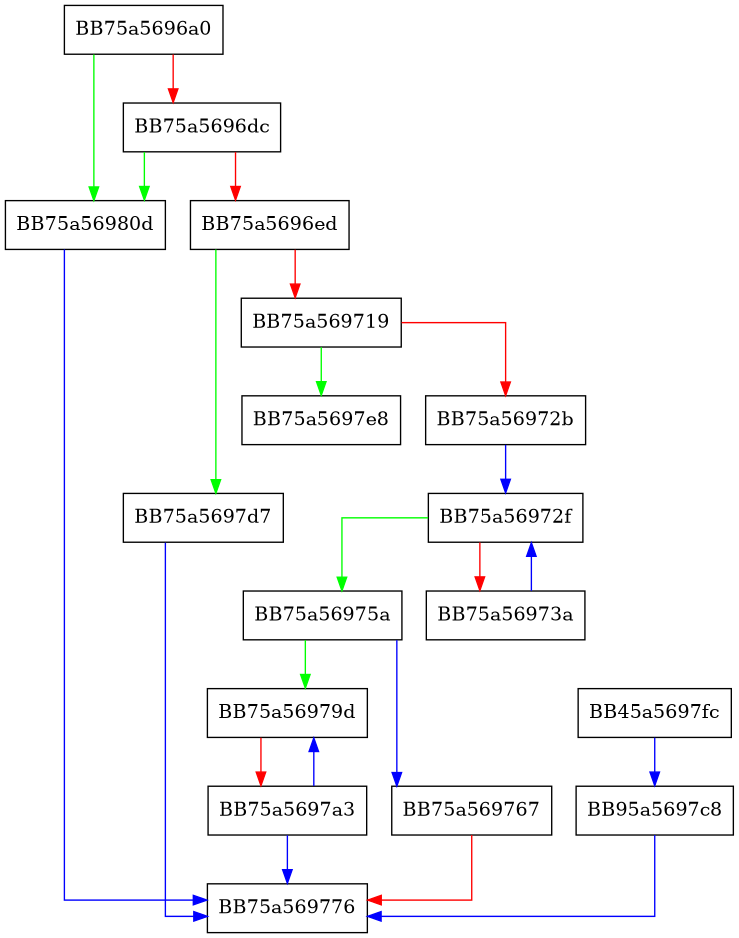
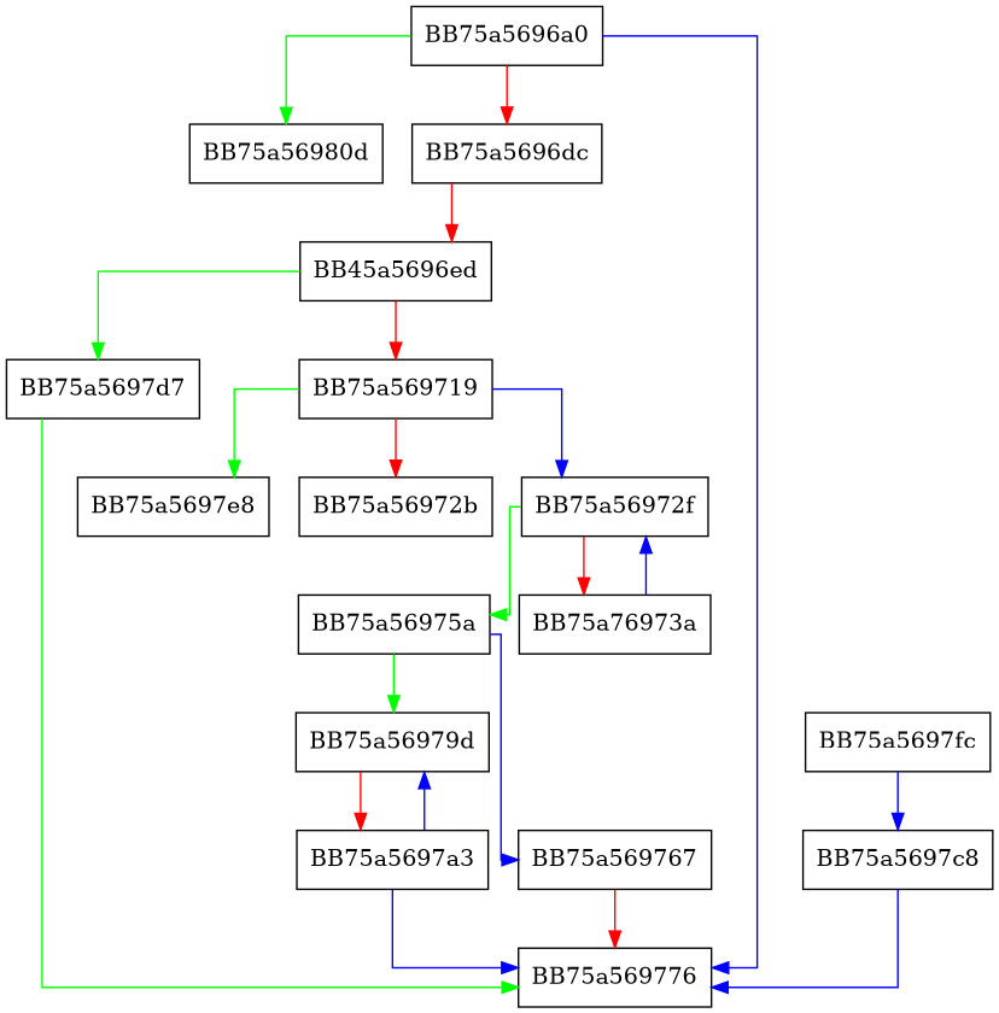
  digraph {
    splines=ortho
    node [shape=box]
    edge [color=blue]
    BB75a5696a0
    BB75a56980d
    BB75a5696dc
    BB75a569776
-   BB75a5696ed
+   BB75a5696ed [label=BB45a5696ed]
    BB75a5697d7
    BB75a569719
    BB75a5697e8
    BB75a56972b
    BB75a56972f
    BB75a56975a
-   BB75a56973a
+   BB75a56973a [label=BB75a76973a]
    BB75a56979d
    BB75a569767
    BB75a5697a3
-   BB75a5697fc [label=BB45a5697fc]
-   BB75a5697c8 [label=BB95a5697c8]
+   BB75a5697fc
+   BB75a5697c8
    BB75a5696a0 -> BB75a56980d [color=green]
    BB75a5696a0 -> BB75a5696dc [color=red]
-   BB75a56980d -> BB75a569776
-   BB75a5696dc -> BB75a56980d [color=green]
+   BB75a5696a0 -> BB75a569776
    BB75a5696dc -> BB75a5696ed [color=red]
    BB75a5696ed -> BB75a5697d7 [color=green]
    BB75a5696ed -> BB75a569719 [color=red]
-   BB75a5697d7 -> BB75a569776
+   BB75a5697d7 -> BB75a569776 [color=green]
    BB75a569719 -> BB75a5697e8 [color=green]
    BB75a569719 -> BB75a56972b [color=red]
-   BB75a56972b -> BB75a56972f
+   BB75a569719 -> BB75a56972f
    BB75a56972f -> BB75a56975a [color=green]
    BB75a56972f -> BB75a56973a [color=red]
    BB75a56975a -> BB75a56979d [color=green]
    BB75a56975a -> BB75a569767
    BB75a56973a -> BB75a56972f
    BB75a56979d -> BB75a5697a3 [color=red]
    BB75a569767 -> BB75a569776 [color=red]
    BB75a5697a3 -> BB75a569776
    BB75a5697a3 -> BB75a56979d
    BB75a5697fc -> BB75a5697c8
    BB75a5697c8 -> BB75a569776
  }
